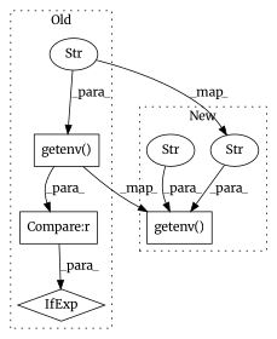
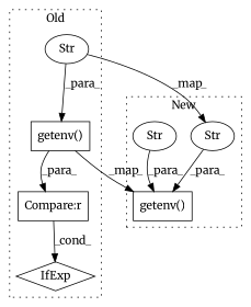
  digraph {
    fontname=Merriweather
    node [a=66 shape=box fontname=Merriweather]
    edge [fontname=Merriweather]
    n1 [a=75 l="10,1" label="getenv()" s="3514,3547"]
    n2 [l=23 label=Str s=3524 shape=ellipse]
    n3 [a=40 l=46 label="Compare:r" s=3514]
    n4 [a=51 l="20,22" label=IfExp s="3626,3654" shape=diamond]
    n5 [a=75 l="27,14" label="getenv()" s="3406,3498"]
    n6 [l=20 label=Str s=3433 shape=ellipse]
    n7 [l=43 label=Str s=3455 shape=ellipse]
    subgraph cluster_1 {
      label=Old
      style=dotted
      n1
      n2
      n3
      n4
    }
    subgraph cluster_2 {
      label=New
      style=dotted
      n5
      n6
      n7
    }
    n1 -> n3 [label=_para_]
    n1 -> n5 [label=_map_]
    n2 -> n1 [label=_para_]
    n2 -> n6 [label=_map_]
-   n3 -> n4 [label=_para_]
+   n3 -> n4 [label=_cond_]
    n6 -> n5 [label=_para_]
    n7 -> n5 [label=_para_]
  }
